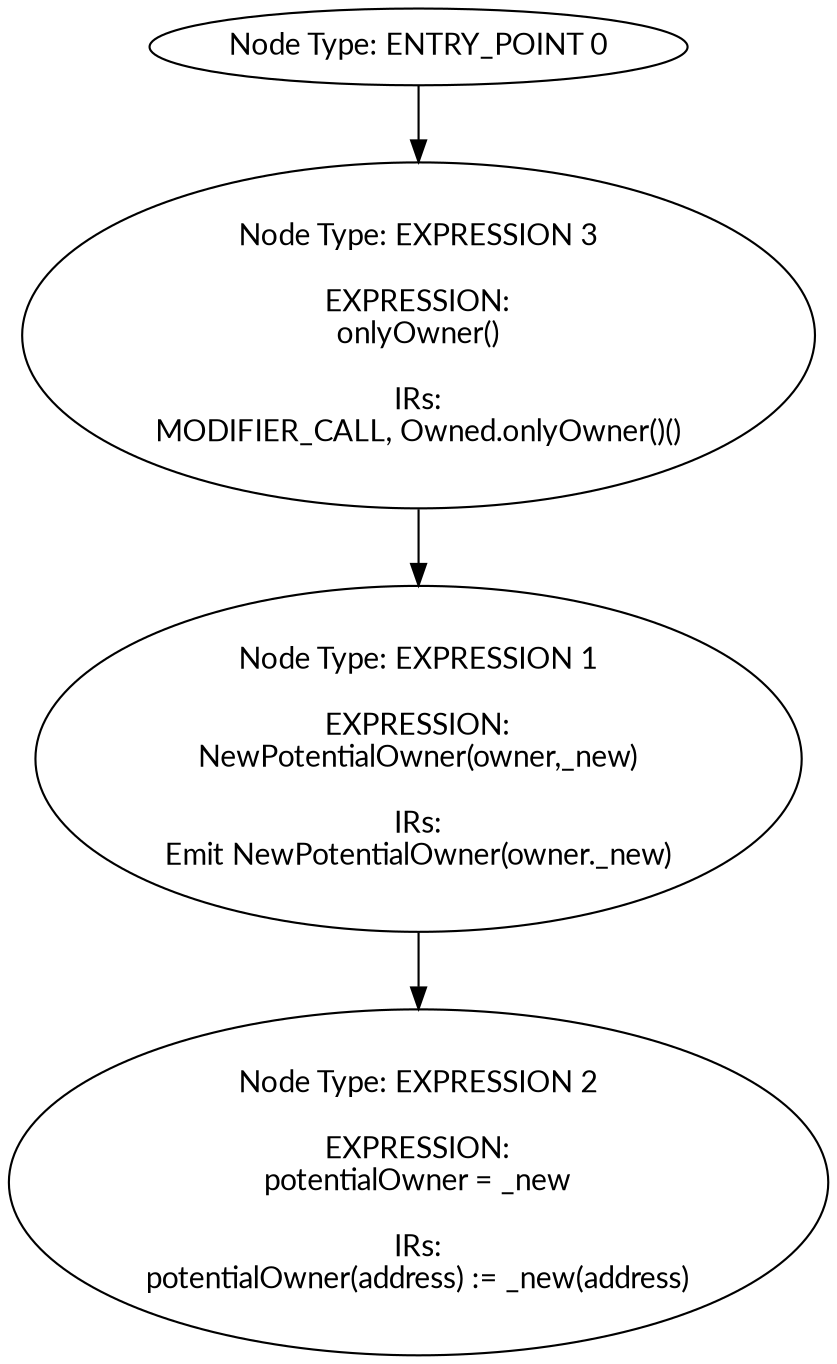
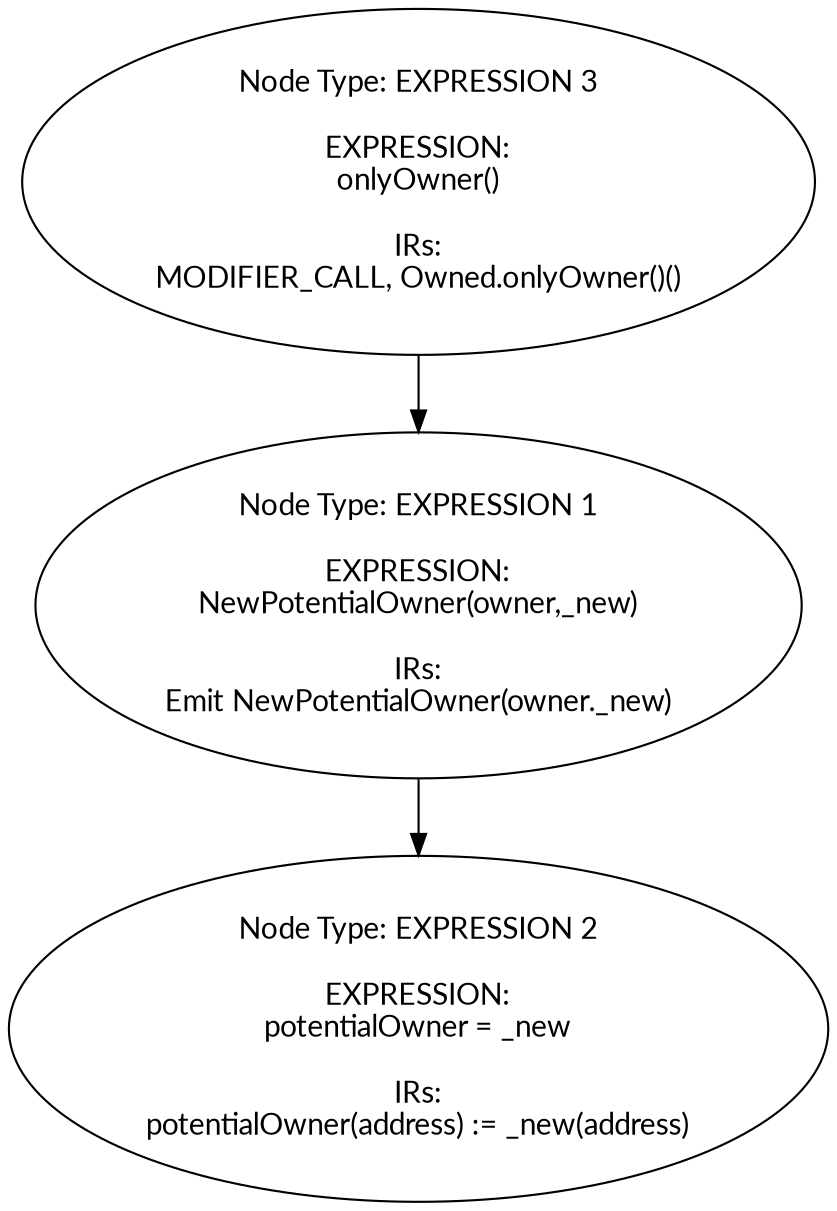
  digraph {
    fontname=Lato
    node [fontname=Lato]
    edge [fontname=Lato]
-   n1 [label="Node Type: ENTRY_POINT 0\n"]
    n2 [label="Node Type: EXPRESSION 3\n\nEXPRESSION:\nonlyOwner()\n\nIRs:\nMODIFIER_CALL, Owned.onlyOwner()()"]
    n3 [label="Node Type: EXPRESSION 1\n\nEXPRESSION:\nNewPotentialOwner(owner,_new)\n\nIRs:\nEmit NewPotentialOwner(owner._new)"]
    n4 [label="Node Type: EXPRESSION 2\n\nEXPRESSION:\npotentialOwner = _new\n\nIRs:\npotentialOwner(address) := _new(address)"]
-   n1 -> n2
    n2 -> n3
    n3 -> n4
  }
